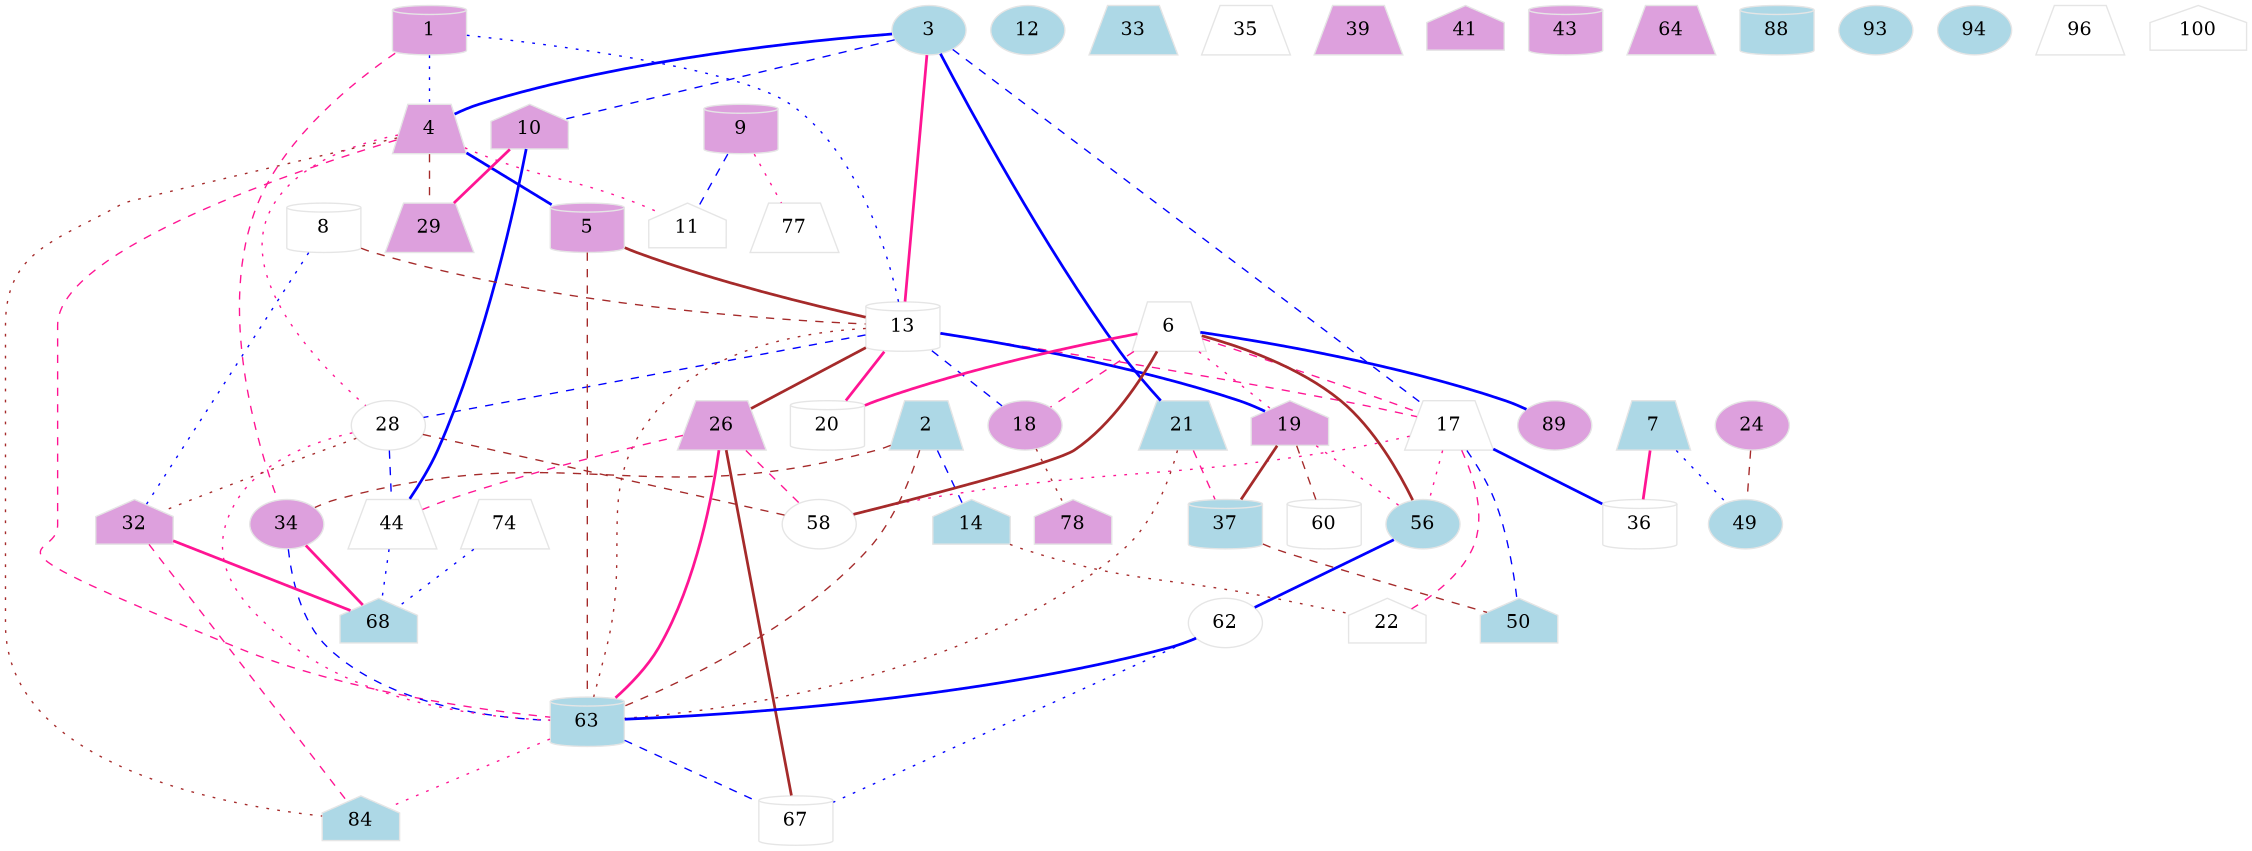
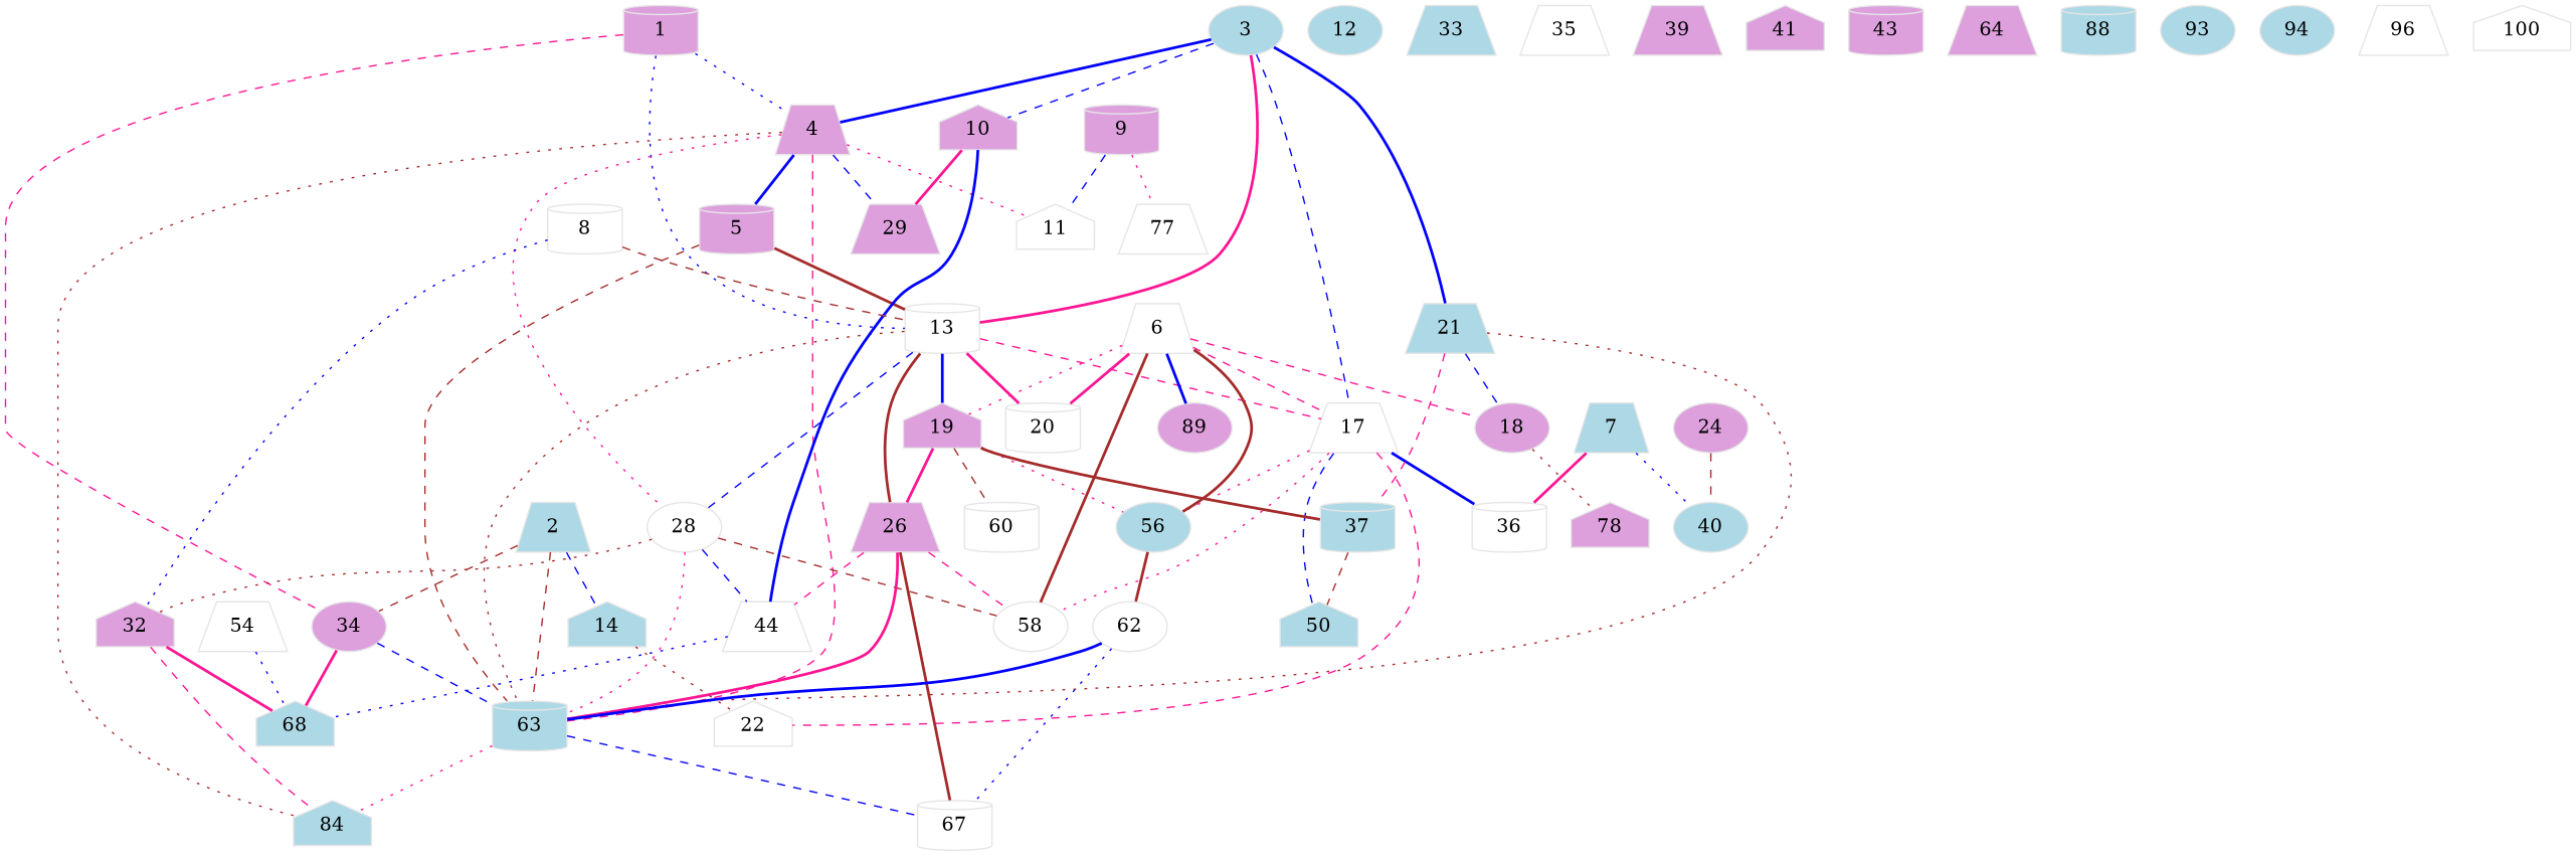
  graph {
    node [color=gray90 fillcolor=white shape=trapezium style=filled]
    edge [color=deeppink style=dashed]
    1 [fillcolor=plum shape=cylinder super="+16"]
    4 [fillcolor=plum super="+107+72+38"]
    13 [shape=cylinder super="+15+80+70"]
    34 [fillcolor=plum shape=ellipse super="+47"]
    5 [fillcolor=plum shape=cylinder super="+25"]
    11 [shape=house super="+46"]
    28 [shape=ellipse super="+30+69"]
    29 [fillcolor=plum]
    63 [fillcolor=lightblue shape=cylinder super="+66+87+71"]
    84 [fillcolor=lightblue shape=house]
    17 [super="+85+42"]
    18 [fillcolor=plum shape=ellipse]
    19 [fillcolor=plum shape=house super="+27"]
    20 [shape=cylinder]
    26 [fillcolor=plum super="+52"]
    68 [fillcolor=lightblue shape=house super="+82"]
    2 [fillcolor=lightblue super="+65"]
    14 [fillcolor=lightblue shape=house super="+106"]
    22 [shape=house super="+48+23"]
    3 [fillcolor=lightblue shape=ellipse super="+101+90+45+55"]
    10 [fillcolor=plum shape=house super="+51+98"]
    21 [fillcolor=lightblue]
    44
    56 [fillcolor=lightblue shape=ellipse super="+74"]
    58 [shape=ellipse]
    36 [shape=cylinder super="+61"]
    50 [fillcolor=lightblue shape=house]
    37 [fillcolor=lightblue shape=cylinder super="+79"]
    32 [fillcolor=plum shape=house super="+75"]
    67 [shape=cylinder super="+104"]
    6 [super="+97"]
    89 [fillcolor=plum shape=ellipse super="+92"]
    78 [fillcolor=plum shape=house]
    60 [shape=cylinder super="+81"]
    62 [shape=ellipse super="+73"]
    7 [fillcolor=lightblue super="+76"]
-   40 [fillcolor=lightblue shape=ellipse super="+108" label=49]
+   40 [fillcolor=lightblue shape=ellipse super="+108"]
    8 [shape=cylinder]
    9 [fillcolor=plum shape=cylinder]
    77
    12 [fillcolor=lightblue shape=ellipse]
    24 [fillcolor=plum shape=ellipse]
    33 [fillcolor=lightblue]
    35
    39 [fillcolor=plum super="+95"]
    41 [fillcolor=plum shape=house]
    43 [fillcolor=plum shape=cylinder]
-   54 [label=74]
+   54
    64 [fillcolor=plum]
    88 [fillcolor=lightblue shape=cylinder]
    93 [fillcolor=lightblue shape=ellipse]
    94 [fillcolor=lightblue shape=ellipse]
    96
    100 [shape=house]
    1 -- 4 [color=blue style=dotted]
    1 -- 13 [color=blue style=dotted]
    1 -- 34
    4 -- 5 [color=blue style=bold]
    4 -- 11 [style=dotted]
    4 -- 28 [style=dotted]
-   4 -- 29 [color=brown]
+   4 -- 29 [color=blue]
    4 -- 63
    4 -- 84 [color=brown style=dotted]
    13 -- 28 [color=blue]
    13 -- 63 [color=brown style=dotted]
    13 -- 17 [weight=3]
-   13 -- 18 [color=blue]
+   21 -- 18 [color=blue]
    13 -- 19 [color=blue style=bold]
    13 -- 20 [style=bold]
    13 -- 26 [color=brown style=bold]
    34 -- 63 [color=blue]
    34 -- 68 [style=bold]
    5 -- 13 [color=brown style=bold]
    5 -- 63 [color=brown weight=2]
    28 -- 63 [style=dotted]
    28 -- 44 [color=blue]
    28 -- 58 [color=brown]
    28 -- 32 [color=brown style=dotted]
    63 -- 84 [style=dotted weight=2]
    63 -- 67 [color=blue]
    17 -- 22
    17 -- 56 [style=dotted]
    17 -- 58 [style=dotted]
    17 -- 36 [color=blue style=bold]
    17 -- 50 [color=blue]
    18 -- 78 [color=brown style=dotted]
+   19 -- 26 [style=bold]
    19 -- 56 [style=dotted]
    19 -- 37 [color=brown style=bold weight=2]
    19 -- 60 [color=brown]
    26 -- 63 [style=bold]
    26 -- 44
    26 -- 58
    26 -- 67 [color=brown style=bold]
    2 -- 34 [color=brown]
    2 -- 63 [color=brown]
    2 -- 14 [color=blue]
    14 -- 22 [color=brown style=dotted]
    3 -- 4 [color=blue style=bold weight=2]
    3 -- 13 [style=bold weight=2]
    3 -- 17 [color=blue]
    3 -- 10 [color=blue]
    3 -- 21 [color=blue style=bold]
    10 -- 29 [style=bold]
    10 -- 44 [color=blue style=bold]
    21 -- 63 [color=brown style=dotted]
    21 -- 37
    44 -- 68 [color=blue style=dotted]
-   56 -- 62 [color=blue style=bold]
+   56 -- 62 [color=brown style=bold]
    37 -- 50 [color=brown]
    32 -- 84
    32 -- 68 [style=bold]
    6 -- 17
    6 -- 18
    6 -- 19 [style=dotted]
    6 -- 20 [style=bold weight=2]
    6 -- 56 [color=brown style=bold]
    6 -- 58 [color=brown style=bold]
    6 -- 89 [color=blue style=bold]
    62 -- 63 [color=blue style=bold]
    62 -- 67 [color=blue style=dotted]
    7 -- 36 [style=bold]
    7 -- 40 [color=blue style=dotted]
    8 -- 13 [color=brown]
    8 -- 32 [color=blue style=dotted]
    9 -- 11 [color=blue]
    9 -- 77 [style=dotted]
    24 -- 40 [color=brown]
    54 -- 68 [color=blue style=dotted]
  }
